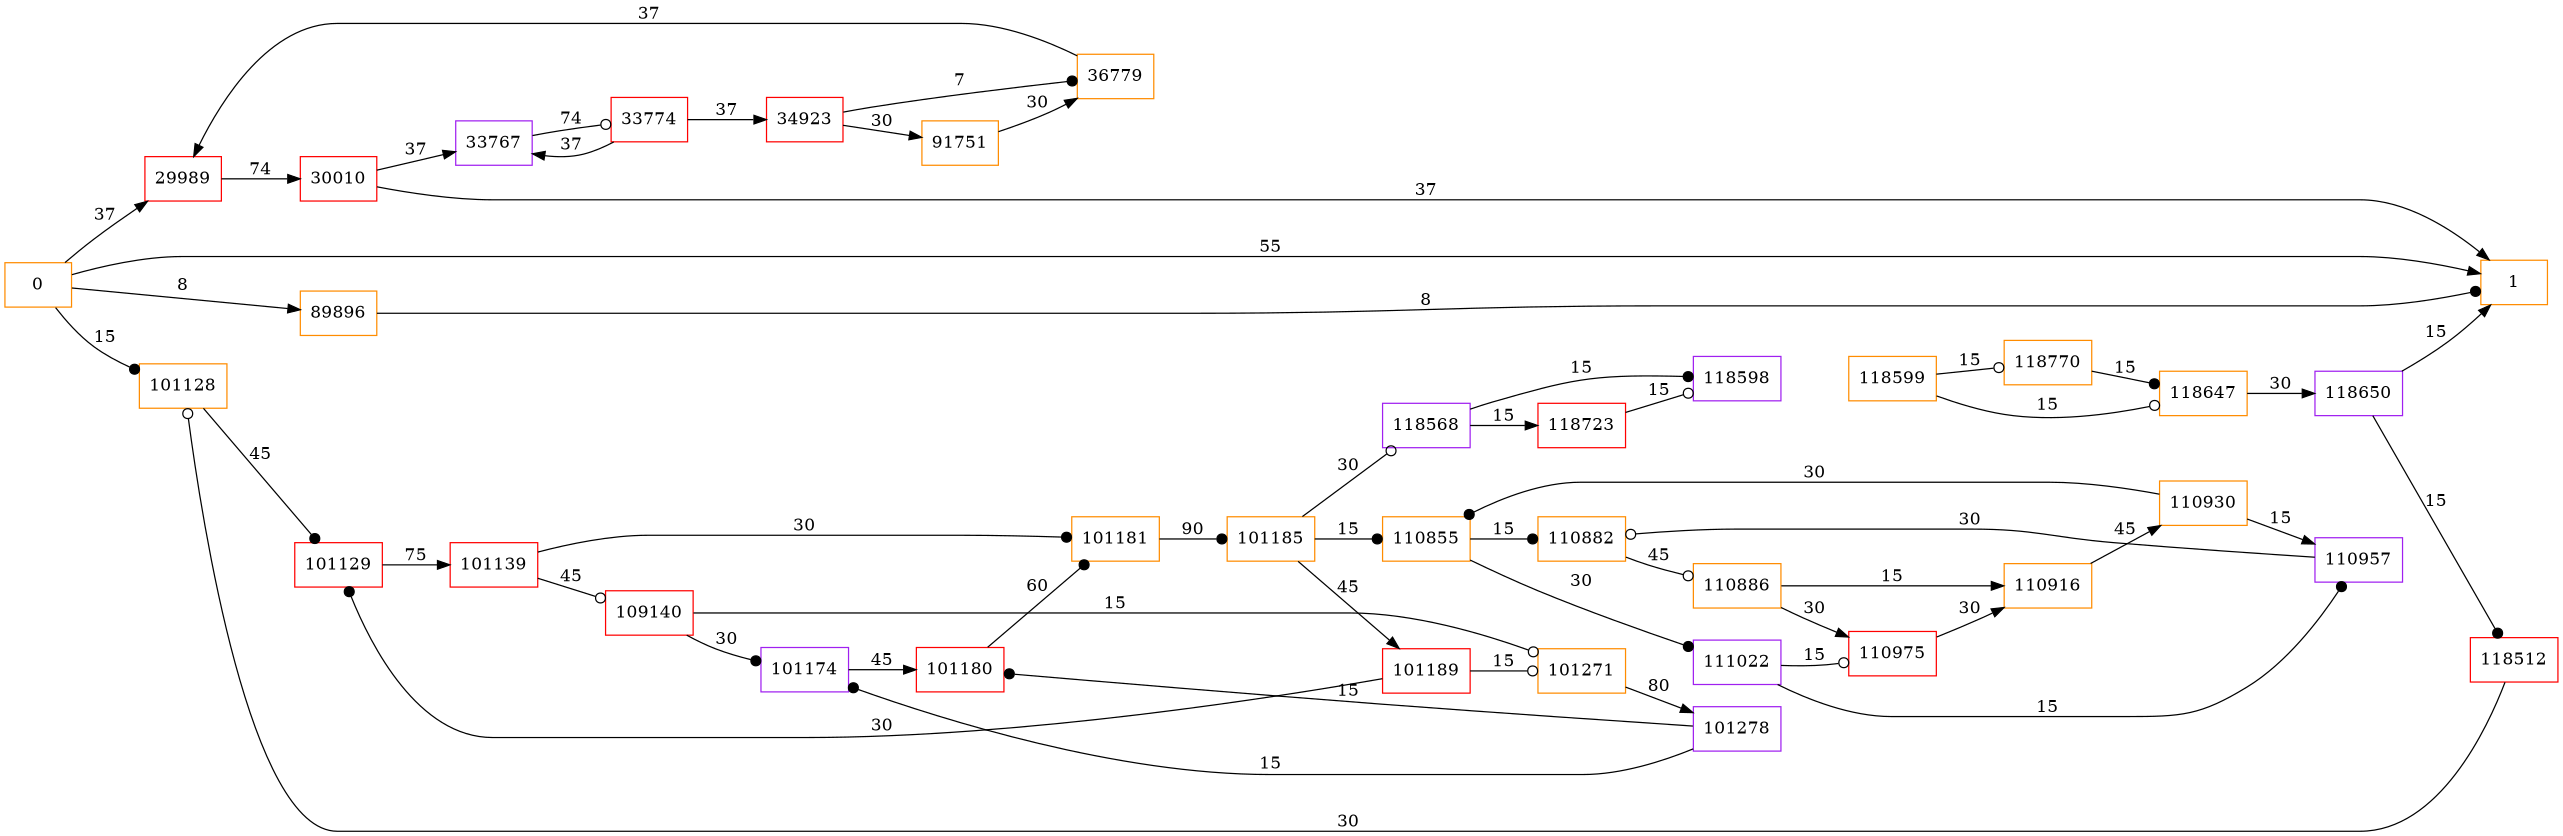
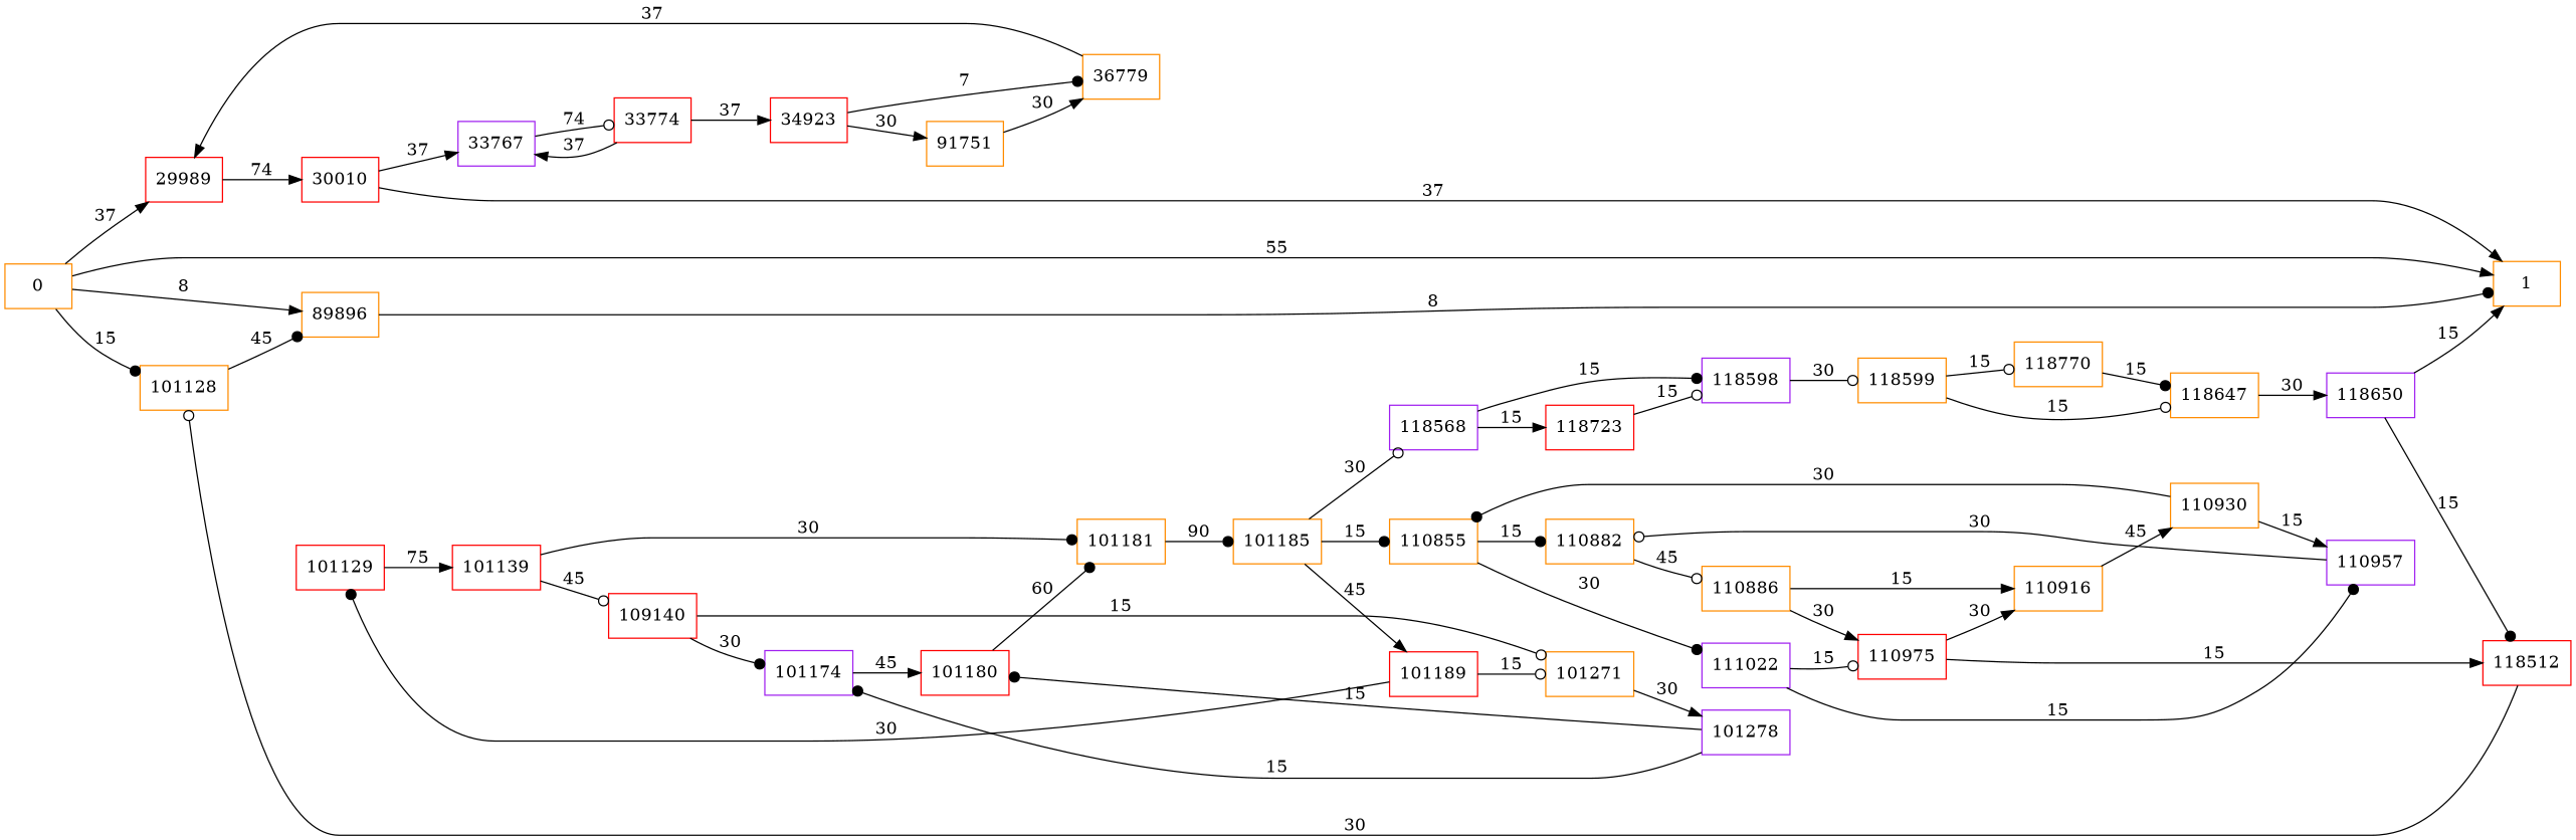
  digraph {
    rankdir=LR
    node [color=darkorange shape=rectangle]
    edge [arrowhead=normal]
    29989 [color=red]
    30010 [color=red]
    33767 [color=purple]
    1
    33774 [color=red]
    34923 [color=red]
    36779
    91751
    89896
    101129 [color=red]
    101128
    101139 [color=red]
    n13 [color=red label=109140]
    101181
    101174 [color=purple]
    101271
    101185
    101180 [color=red]
    101278 [color=purple]
    101189 [color=red]
    110855
    118568 [color=purple]
    110882
    111022 [color=purple]
    118598 [color=purple]
    118723 [color=red]
    110886
    110975 [color=red]
    110957 [color=purple]
    118599
    110916
    118512 [color=red]
    110930
    118647
    118770
    118650 [color=purple]
    0
    29989 -> 30010 [label=74]
    30010 -> 33767 [label=37]
    30010 -> 1 [label=37]
    33767 -> 33774 [arrowhead=odot label=74]
    33774 -> 33767 [label=37]
    33774 -> 34923 [label=37]
    34923 -> 36779 [arrowhead=dot label=7]
    34923 -> 91751 [label=30]
    36779 -> 29989 [label=37]
    91751 -> 36779 [label=30]
    89896 -> 1 [arrowhead=dot label=8]
    101129 -> 101139 [label=75]
-   101128 -> 101129 [arrowhead=dot label=45]
+   101128 -> 89896 [arrowhead=dot label=45]
    101139 -> n13 [arrowhead=odot label=45]
    101139 -> 101181 [arrowhead=dot label=30]
    n13 -> 101174 [arrowhead=dot label=30]
    n13 -> 101271 [arrowhead=odot label=15]
    101181 -> 101185 [arrowhead=dot label=90]
    101174 -> 101180 [label=45]
-   101271 -> 101278 [label=80]
+   101271 -> 101278 [label=30]
    101185 -> 101189 [label=45]
    101185 -> 110855 [arrowhead=dot label=15]
    101185 -> 118568 [arrowhead=odot label=30]
    101180 -> 101181 [arrowhead=dot label=60]
    101278 -> 101174 [arrowhead=dot label=15]
    101278 -> 101180 [arrowhead=dot label=15]
    101189 -> 101129 [arrowhead=dot label=30]
    101189 -> 101271 [arrowhead=odot label=15]
    110855 -> 110882 [arrowhead=dot label=15]
    110855 -> 111022 [arrowhead=dot label=30]
    118568 -> 118598 [arrowhead=dot label=15]
    118568 -> 118723 [label=15]
    110882 -> 110886 [arrowhead=odot label=45]
    111022 -> 110975 [arrowhead=odot label=15]
    111022 -> 110957 [arrowhead=dot label=15]
+   118598 -> 118599 [arrowhead=odot label=30]
    118723 -> 118598 [arrowhead=odot label=15]
    110886 -> 110975 [label=30]
    110886 -> 110916 [label=15]
    110975 -> 110916 [label=30]
+   110975 -> 118512 [label=15]
    110957 -> 110882 [arrowhead=odot label=30]
    118599 -> 118647 [arrowhead=odot label=15]
    118599 -> 118770 [arrowhead=odot label=15]
    110916 -> 110930 [label=45]
    118512 -> 101128 [arrowhead=odot label=30]
    110930 -> 110855 [arrowhead=dot label=30]
    110930 -> 110957 [label=15]
    118647 -> 118650 [label=30]
    118770 -> 118647 [arrowhead=dot label=15]
    118650 -> 1 [label=15]
    118650 -> 118512 [arrowhead=dot label=15]
    0 -> 29989 [label=37]
    0 -> 1 [label=55]
    0 -> 89896 [label=8]
    0 -> 101128 [arrowhead=dot label=15]
  }
